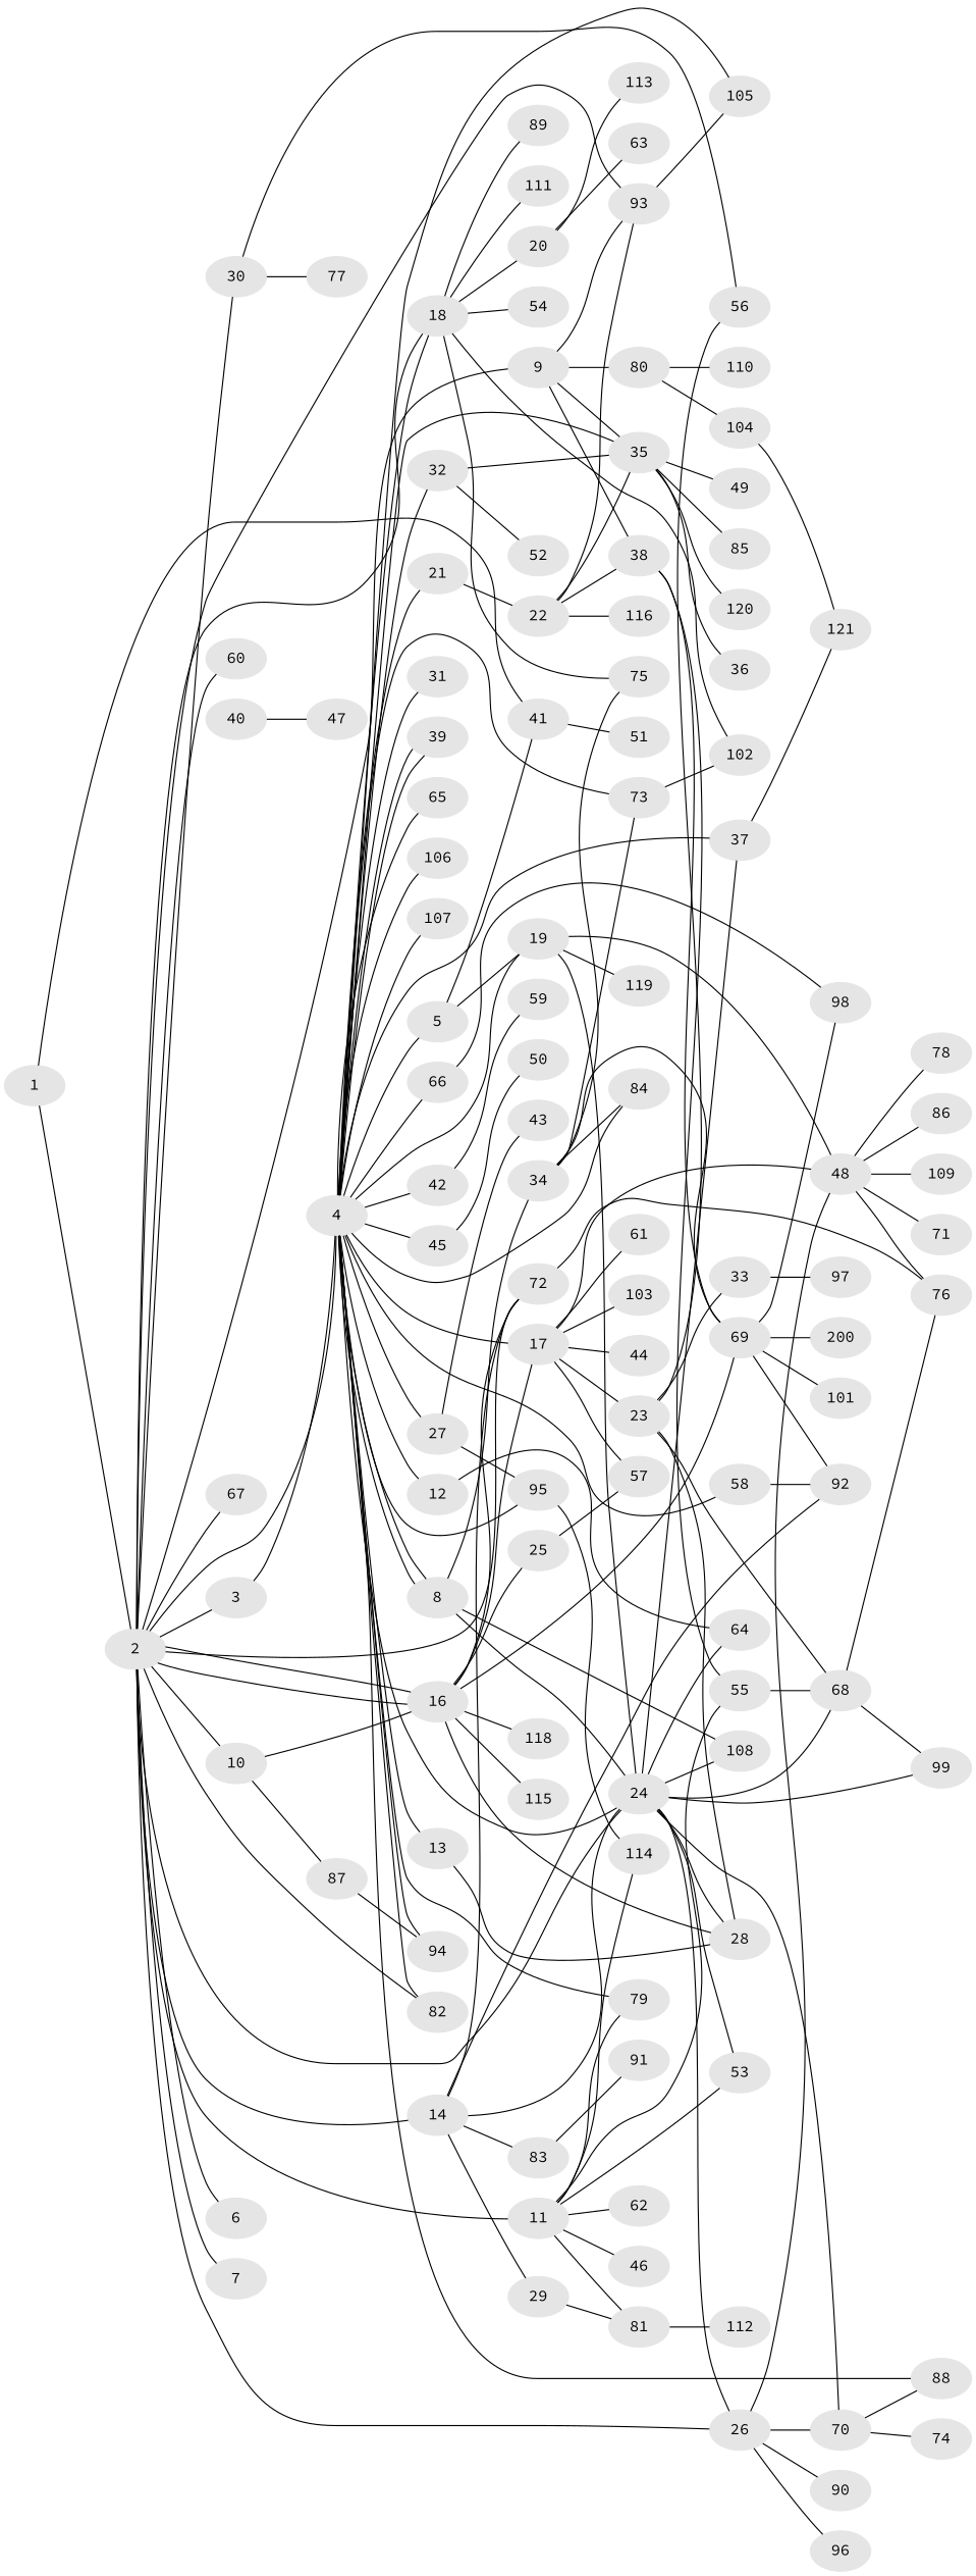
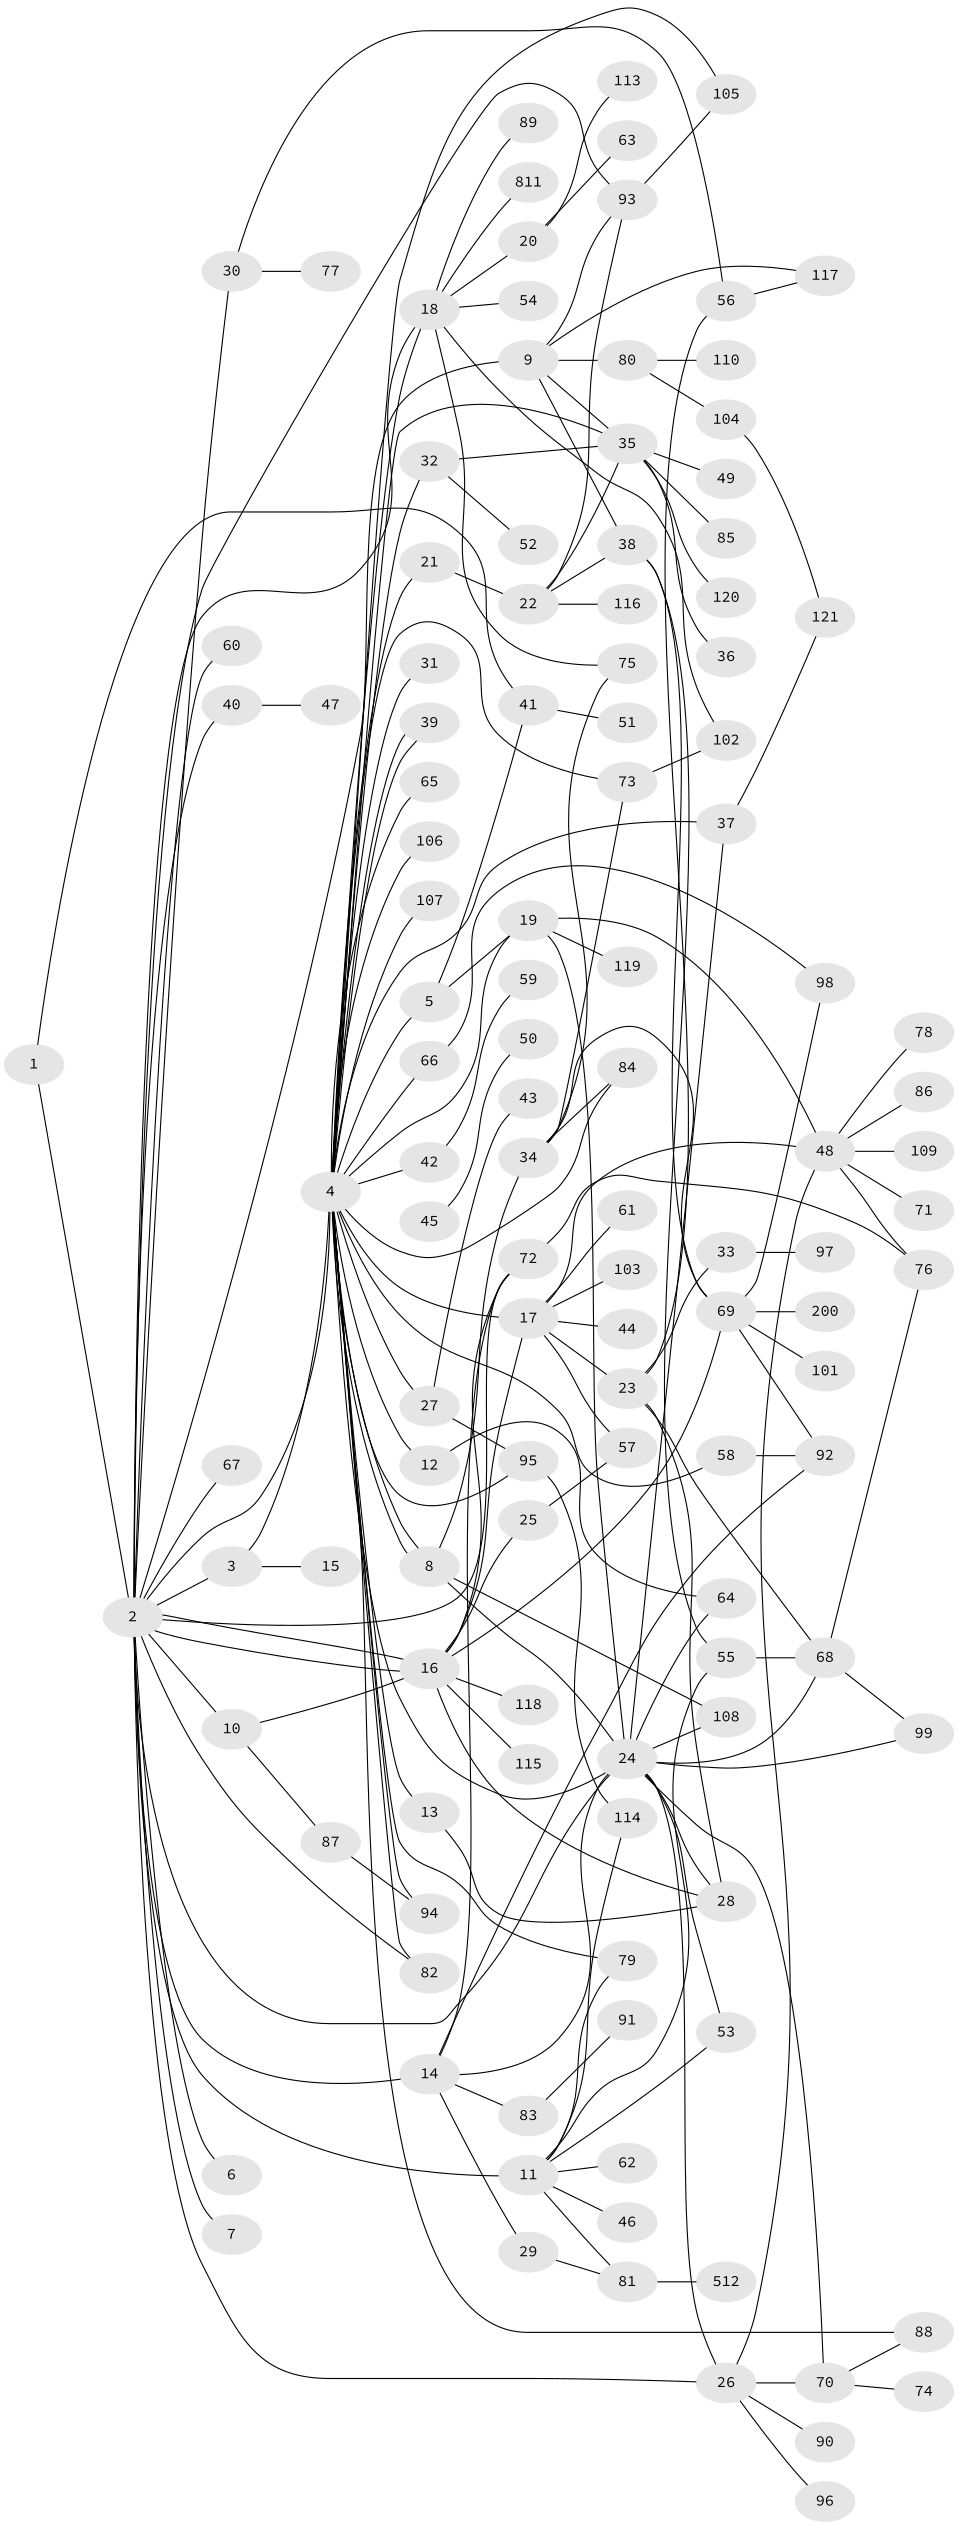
  graph {
    fontname="Source Code Pro"
    rankdir=LR
    node [color=gray90 fontname="Source Code Pro" style=filled]
    edge [fontname="Source Code Pro"]
    1
    2
    41
    3
    4
    6
    7
    9
    10
    11
    14
    16
    18
    24
    26
    30
    40
    60
    67
    72
    82
    93
    51
+   15
    5
    8
    12
    13
    17
    19
    21
    27
    31
    32
    35
    37
    39
    42
    45
    58
    65
    66
    73
    79
    84
    88
    94
    95
    105
    106
    107
    38
    80
+   117
    87
    46
    53
    55
    62
    81
    114
    29
    83
    92
    28
    25
    69
    115
    118
    20
    54
    75
    89
    102
-   111
+   111 [label=811]
    108
    64
    68
    70
    99
    48
    90
    96
    56
    77
    47
    76
    34
    23
    44
    57
    61
    103
    119
    22
    43
    52
    36
    49
    85
    120
    121
    59
    50
    98
    104
    110
-   112
+   112 [label=512]
    91
    n110 [label=200]
    101
    33
    71
    78
    86
    109
    63
    113
    116
    97
    74
    1 -- 2
    1 -- 41
    2 -- 3
    2 -- 4
    2 -- 6
    2 -- 7
    2 -- 9
    2 -- 10
    2 -- 11
    2 -- 14
    2 -- 16
    2 -- 16
    2 -- 18
    2 -- 24
    2 -- 26
    2 -- 30
+   2 -- 40
    2 -- 60
    2 -- 67
    2 -- 72
    2 -- 82
    2 -- 93
    41 -- 51
    3 -- 4
+   3 -- 15
    4 -- 18
    4 -- 24
    4 -- 82
    4 -- 5
    4 -- 8
    4 -- 8
    4 -- 12
    4 -- 13
    4 -- 17
    4 -- 19
    4 -- 21
    4 -- 27
    4 -- 31
    4 -- 32
    4 -- 35
    4 -- 37
    4 -- 39
    4 -- 39
    4 -- 42
-   4 -- 45
    4 -- 58
    4 -- 65
    4 -- 66
    4 -- 73
    4 -- 79
    4 -- 84
    4 -- 88
    4 -- 94
    4 -- 95
    4 -- 105
    4 -- 106
    4 -- 107
    9 -- 93
    9 -- 35
    9 -- 38
    9 -- 80
+   9 -- 117
    10 -- 16
    10 -- 87
    11 -- 79
    11 -- 46
    11 -- 53
    11 -- 55
    11 -- 62
    11 -- 81
    11 -- 114
    14 -- 24
    14 -- 72
    14 -- 29
    14 -- 83
    14 -- 92
    16 -- 72
    16 -- 17
    16 -- 28
    16 -- 25
    16 -- 69
    16 -- 115
    16 -- 118
    18 -- 20
    18 -- 54
    18 -- 75
    18 -- 89
    18 -- 102
    18 -- 111
    24 -- 26
    24 -- 37
    24 -- 53
    24 -- 28
    24 -- 108
    24 -- 64
    24 -- 68
    24 -- 70
    24 -- 99
    26 -- 70
    26 -- 48
    26 -- 90
    26 -- 96
    30 -- 56
    30 -- 77
    40 -- 47
    72 -- 76
    93 -- 105
    5 -- 41
    5 -- 19
    8 -- 24
    8 -- 108
    8 -- 34
    12 -- 64
    13 -- 28
    17 -- 48
    17 -- 23
    17 -- 44
    17 -- 57
    17 -- 61
    17 -- 103
    19 -- 24
    19 -- 48
    19 -- 119
    21 -- 22
    27 -- 95
    27 -- 43
    32 -- 35
    32 -- 52
    35 -- 36
    35 -- 49
    35 -- 85
    35 -- 120
    37 -- 121
    42 -- 59
    45 -- 50
    58 -- 92
    66 -- 98
    73 -- 102
    95 -- 114
    38 -- 55
    38 -- 69
    80 -- 104
    80 -- 110
    87 -- 94
    55 -- 68
    81 -- 112
    29 -- 81
    83 -- 91
    25 -- 57
    69 -- 92
    69 -- 98
    69 -- n110
    69 -- 101
    20 -- 63
    20 -- 113
    68 -- 99
    68 -- 76
    70 -- 88
    70 -- 74
    48 -- 76
    48 -- 71
    48 -- 78
    48 -- 86
    48 -- 109
+   56 -- 117
    34 -- 73
    34 -- 84
    34 -- 69
    34 -- 75
    23 -- 28
    23 -- 68
    23 -- 56
    23 -- 33
    22 -- 93
    22 -- 35
    22 -- 38
    22 -- 116
    104 -- 121
    33 -- 97
  }
